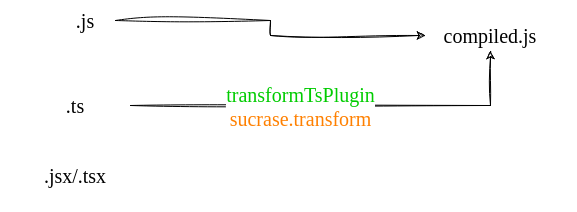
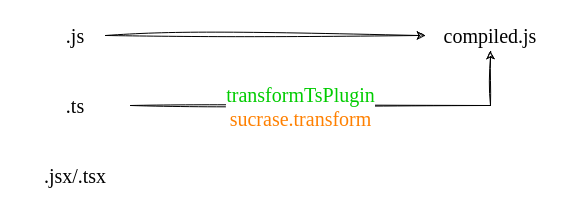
  <mxCell id="0" />
  <mxCell id="1" parent="0" />
  <mxCell id="2" style="edgeStyle=orthogonalEdgeStyle;rounded=0;sketch=1;hachureGap=4;jiggle=2;curveFitting=1;orthogonalLoop=1;jettySize=auto;html=1;exitX=1;exitY=0.5;exitDx=0;exitDy=0;entryX=0;entryY=0.5;entryDx=0;entryDy=0;fontFamily=Architects Daughter;fontSource=https%3A%2F%2Ffonts.googleapis.com%2Fcss%3Ffamily%3DArchitects%2BDaughter;fontSize=16;" edge="1" parent="1" source="3" target="4"><mxGeometry relative="1" as="geometry" /></mxCell>
- <mxCell id="3" value="&lt;font face=&quot;Comic Sans MS&quot;&gt;.js&lt;/font&gt;" style="text;html=1;strokeColor=none;fillColor=none;align=center;verticalAlign=middle;whiteSpace=wrap;rounded=0;fontSize=20;fontFamily=Architects Daughter;" vertex="1" parent="1"><mxGeometry x="55" y="5" width="60" height="30" as="geometry" /></mxCell>
+ <mxCell id="3" value="&lt;font face=&quot;Comic Sans MS&quot;&gt;.js&lt;/font&gt;" style="text;html=1;strokeColor=none;fillColor=none;align=center;verticalAlign=middle;whiteSpace=wrap;rounded=0;fontSize=20;fontFamily=Architects Daughter;" vertex="1" parent="1"><mxGeometry x="45" y="20" width="60" height="30" as="geometry" /></mxCell>
  <mxCell id="4" value="&lt;font face=&quot;Comic Sans MS&quot;&gt;compiled.js&lt;/font&gt;" style="text;html=1;strokeColor=none;fillColor=none;align=center;verticalAlign=middle;whiteSpace=wrap;rounded=0;fontSize=20;fontFamily=Architects Daughter;" vertex="1" parent="1"><mxGeometry x="425" y="20" width="130" height="30" as="geometry" /></mxCell>
  <mxCell id="5" style="edgeStyle=orthogonalEdgeStyle;rounded=0;sketch=1;hachureGap=4;jiggle=2;curveFitting=1;orthogonalLoop=1;jettySize=auto;html=1;exitX=1;exitY=0.5;exitDx=0;exitDy=0;entryX=0.5;entryY=1;entryDx=0;entryDy=0;fontFamily=Architects Daughter;fontSource=https%3A%2F%2Ffonts.googleapis.com%2Fcss%3Ffamily%3DArchitects%2BDaughter;fontSize=16;" edge="1" parent="1" source="7" target="4"><mxGeometry relative="1" as="geometry" /></mxCell>
  <mxCell id="6" value="&lt;font face=&quot;Comic Sans MS&quot;&gt;&lt;font color=&quot;#00cc00&quot;&gt;transformTsPlugin&lt;/font&gt;&lt;br&gt;&lt;font color=&quot;#ff8000&quot;&gt;sucrase.transform&lt;/font&gt;&lt;br&gt;&lt;/font&gt;" style="edgeLabel;html=1;align=center;verticalAlign=middle;resizable=0;points=[];fontSize=20;fontFamily=Architects Daughter;" vertex="1" connectable="0" parent="5"><mxGeometry x="-0.123" y="-1" relative="1" as="geometry"><mxPoint x="-13" y="-1" as="offset" /></mxGeometry></mxCell>
  <mxCell id="7" value="&lt;font face=&quot;Comic Sans MS&quot;&gt;.ts&lt;/font&gt;" style="text;html=1;strokeColor=none;fillColor=none;align=center;verticalAlign=middle;whiteSpace=wrap;rounded=0;fontSize=20;fontFamily=Architects Daughter;" vertex="1" parent="1"><mxGeometry x="20" y="90" width="110" height="30" as="geometry" /></mxCell>
  <mxCell id="8" value="&lt;font face=&quot;Comic Sans MS&quot;&gt;.jsx/.tsx&lt;/font&gt;" style="text;html=1;strokeColor=none;fillColor=none;align=center;verticalAlign=middle;whiteSpace=wrap;rounded=0;fontSize=20;fontFamily=Architects Daughter;" vertex="1" parent="1"><mxGeometry x="35" y="160" width="80" height="30" as="geometry" /></mxCell>
